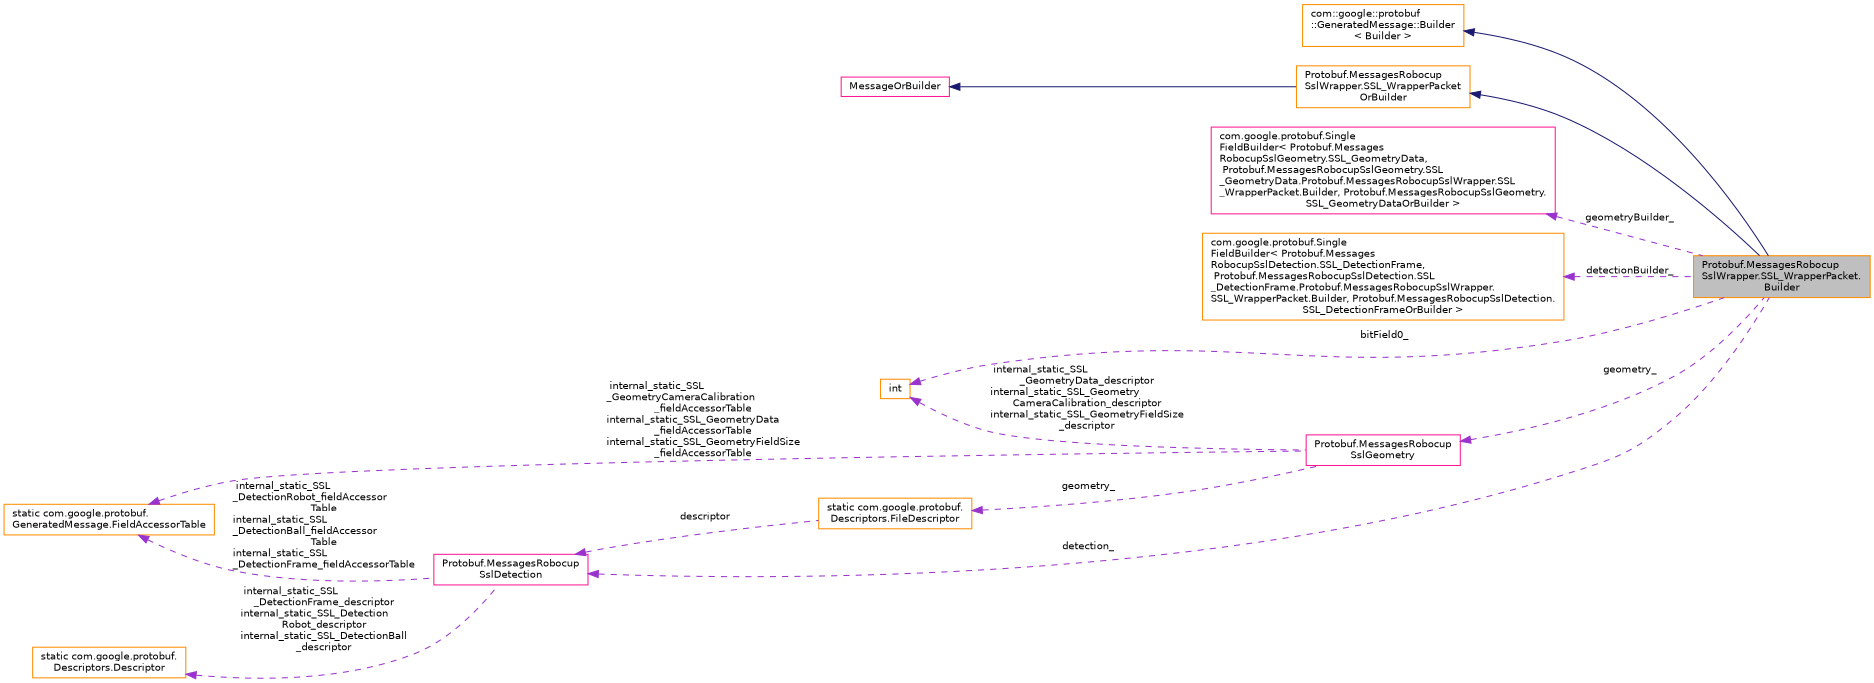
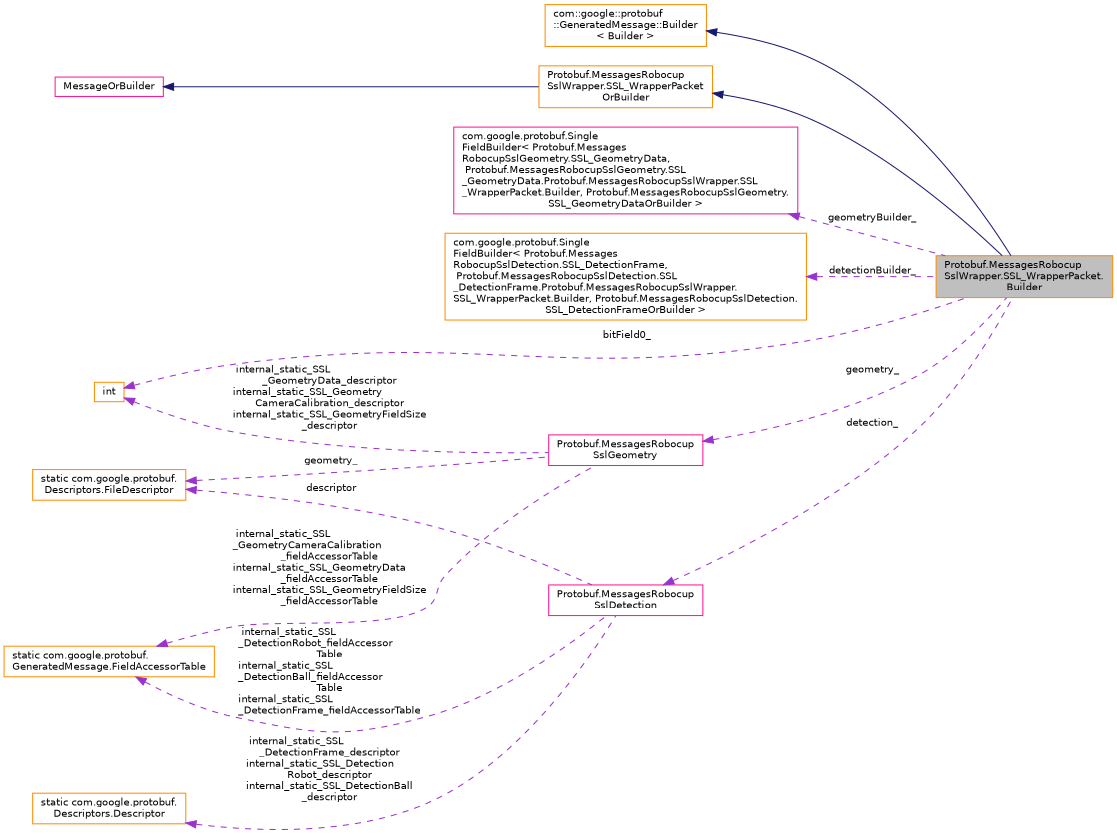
  digraph {
    fontname="DejaVu Sans"
    rankdir=LR
    node [color=darkorange fillcolor=white fontname="DejaVu Sans" fontsize=10 shape=record style=filled]
    edge [color=darkorchid3 dir=back fontname="DejaVu Sans" fontsize=10 labelfontname=Helvetica labelfontsize=10 style=dashed]
    n1 [fillcolor=grey75 fontcolor=black height=0.2 label="Protobuf.MessagesRobocup\lSslWrapper.SSL_WrapperPacket.\lBuilder" width=0.4]
    n2 [height=0.2 label="com::google::protobuf\l::GeneratedMessage::Builder\l\< Builder \>" width=0.4]
    n3 [height=0.2 label="Protobuf.MessagesRobocup\lSslWrapper.SSL_WrapperPacket\lOrBuilder" width=0.4]
    n4 [color=deeppink height=0.2 label=MessageOrBuilder width=0.4]
    n5 [color=deeppink height=0.2 label="com.google.protobuf.Single\lFieldBuilder\< Protobuf.Messages\lRobocupSslGeometry.SSL_GeometryData,\l Protobuf.MessagesRobocupSslGeometry.SSL\l_GeometryData.Protobuf.MessagesRobocupSslWrapper.SSL\l_WrapperPacket.Builder, Protobuf.MessagesRobocupSslGeometry.\lSSL_GeometryDataOrBuilder \>" width=0.4]
    n6 [height=0.2 label="com.google.protobuf.Single\lFieldBuilder\< Protobuf.Messages\lRobocupSslDetection.SSL_DetectionFrame,\l Protobuf.MessagesRobocupSslDetection.SSL\l_DetectionFrame.Protobuf.MessagesRobocupSslWrapper.\lSSL_WrapperPacket.Builder, Protobuf.MessagesRobocupSslDetection.\lSSL_DetectionFrameOrBuilder \>" width=0.4]
    n7 [height=0.2 label=int width=0.4]
    n8 [color=deeppink height=0.2 label="Protobuf.MessagesRobocup\lSslGeometry" width=0.4]
    n9 [height=0.2 label="static com.google.protobuf.\lDescriptors.Descriptor" width=0.4]
    n10 [color=deeppink height=0.2 label="Protobuf.MessagesRobocup\lSslDetection" width=0.4]
    n11 [height=0.2 label="static com.google.protobuf.\lGeneratedMessage.FieldAccessorTable" width=0.4]
    n12 [height=0.2 label="static com.google.protobuf.\lDescriptors.FileDescriptor" width=0.4]
    n2 -> n1 [color=midnightblue style=solid]
    n3 -> n1 [color=midnightblue style=solid]
    n4 -> n3 [color=midnightblue style=solid]
    n5 -> n1 [label=" geometryBuilder_"]
    n6 -> n1 [label=" detectionBuilder_"]
    n7 -> n1 [label=" bitField0_"]
    n7 -> n8 [label=" internal_static_SSL\l_GeometryData_descriptor\ninternal_static_SSL_Geometry\lCameraCalibration_descriptor\ninternal_static_SSL_GeometryFieldSize\l_descriptor"]
    n8 -> n1 [label=" geometry_"]
    n9 -> n10 [label=" internal_static_SSL\l_DetectionFrame_descriptor\ninternal_static_SSL_Detection\lRobot_descriptor\ninternal_static_SSL_DetectionBall\l_descriptor"]
    n10 -> n1 [label=" detection_"]
    n11 -> n8 [label=" internal_static_SSL\l_GeometryCameraCalibration\l_fieldAccessorTable\ninternal_static_SSL_GeometryData\l_fieldAccessorTable\ninternal_static_SSL_GeometryFieldSize\l_fieldAccessorTable"]
    n11 -> n10 [label=" internal_static_SSL\l_DetectionRobot_fieldAccessor\lTable\ninternal_static_SSL\l_DetectionBall_fieldAccessor\lTable\ninternal_static_SSL\l_DetectionFrame_fieldAccessorTable"]
    n12 -> n8 [label=" geometry_"]
-   n10 -> n12 [label=" descriptor"]
+   n12 -> n10 [label=" descriptor"]
  }
